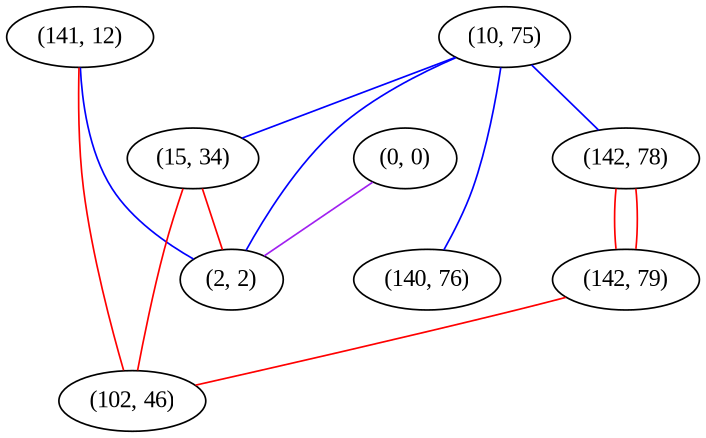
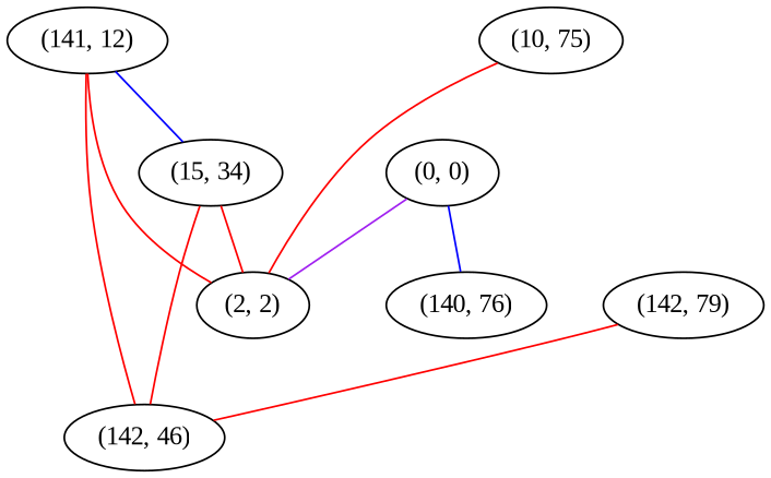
  graph {
    fontname="Liberation Serif"
    node [fontname="Liberation Serif"]
    edge [color=red fontname="Liberation Serif" weight=1]
    "(141, 12)"
    "(2, 2)"
-   "(142, 46)" [label="(102, 46)"]
+   "(142, 46)"
    "(0, 0)"
    "(10, 75)"
    "(15, 34)"
-   "(142, 78)"
    "(140, 76)"
    n9 [label="(142, 79)"]
-   "(141, 12)" -- "(2, 2)" [color=blue weight=3]
+   "(141, 12)" -- "(2, 2)" [weight=3]
    "(141, 12)" -- "(142, 46)"
    "(0, 0)" -- "(2, 2)" [color=purple weight=4]
-   "(10, 75)" -- "(2, 2)" [color=blue]
-   "(10, 75)" -- "(15, 34)" [color=blue weight=3]
-   "(10, 75)" -- "(142, 78)" [color=blue weight=3]
-   "(10, 75)" -- "(140, 76)" [color=blue weight=3]
+   "(10, 75)" -- "(2, 2)"
+   "(141, 12)" -- "(15, 34)" [color=blue weight=3]
+   "(0, 0)" -- "(140, 76)" [color=blue weight=3]
    "(15, 34)" -- "(2, 2)" [weight=3]
    "(15, 34)" -- "(142, 46)"
-   "(142, 78)" -- n9
-   "(142, 78)" -- n9
    n9 -- "(142, 46)"
  }
